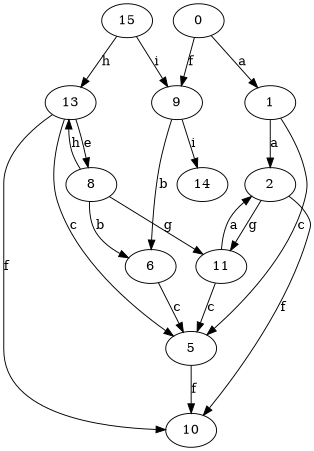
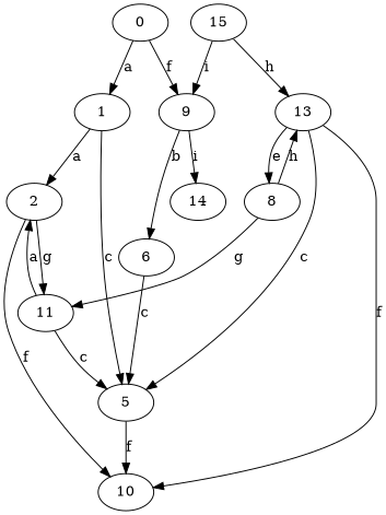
  strict digraph {
    0
    1
    9
    2
    5
    n6 [label=6]
    14
    10
    11
    8
    13
    15
    0 -> 1 [label=a]
    0 -> 9 [label=f]
    1 -> 2 [label=a]
    1 -> 5 [label=c]
    9 -> n6 [label=b]
    9 -> 14 [label=i]
    2 -> 10 [label=f]
    2 -> 11 [label=g]
    5 -> 10 [label=f]
    n6 -> 5 [label=c]
    11 -> 2 [label=a]
    11 -> 5 [label=c]
-   8 -> n6 [label=b]
    8 -> 11 [label=g]
    8 -> 13 [label=h]
    13 -> 5 [label=c]
    13 -> 10 [label=f]
    13 -> 8 [label=e]
    15 -> 9 [label=i]
    15 -> 13 [label=h]
  }
